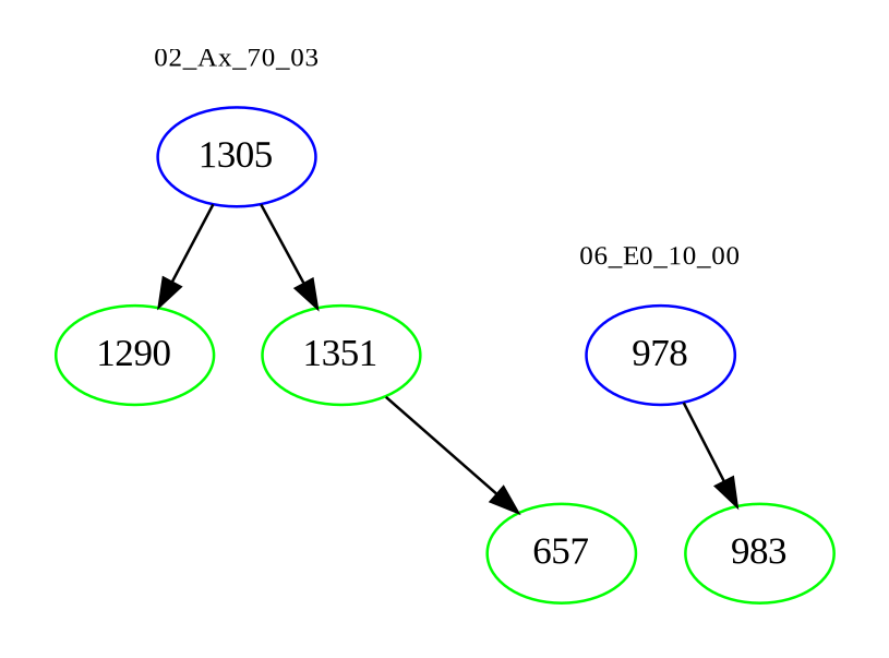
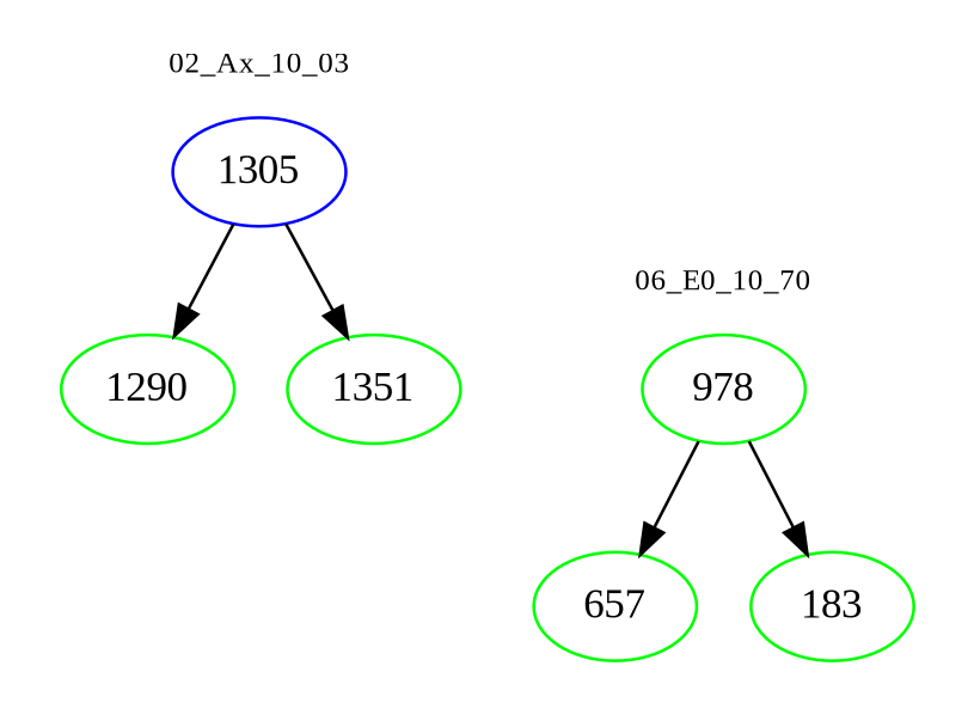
  digraph {
    fontname="Liberation Serif"
    node [color=green fontname="Liberation Serif"]
    edge [color=black fontname="Liberation Serif"]
    n1 [color=blue label=1305]
    n2 [label=1290]
    n3 [label=1351]
-   n4 [color=blue label=978]
+   n4 [label=978]
    n5 [label=657]
-   n6 [label=983]
+   n6 [label=183]
    subgraph cluster_1 {
      color=white
      fontsize=10
-     label="02_Ax_70_03"
+     label="02_Ax_10_03"
      n1
      n2
      n3
    }
    subgraph cluster_2 {
      color=white
      fontsize=10
-     label="06_E0_10_00"
+     label="06_E0_10_70"
      n4
      n5
      n6
    }
    n1 -> n2
    n1 -> n3
-   n3 -> n5
+   n4 -> n5
    n4 -> n6
  }
